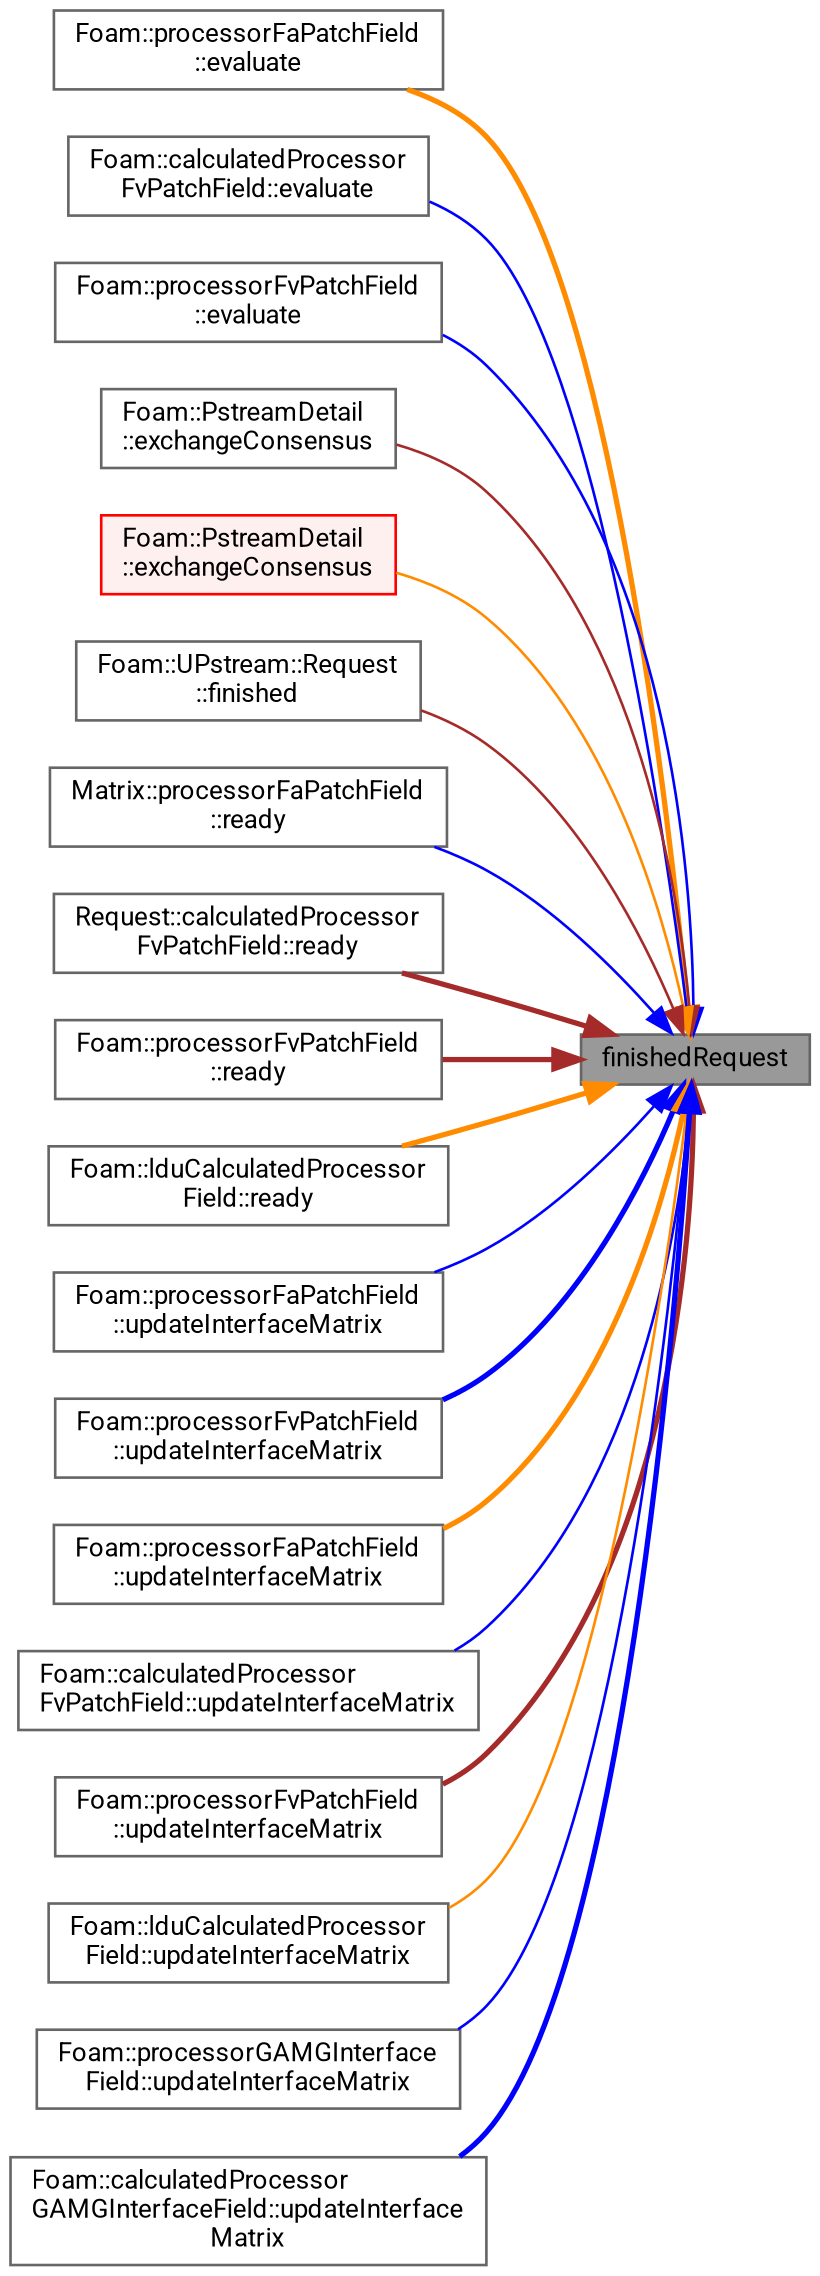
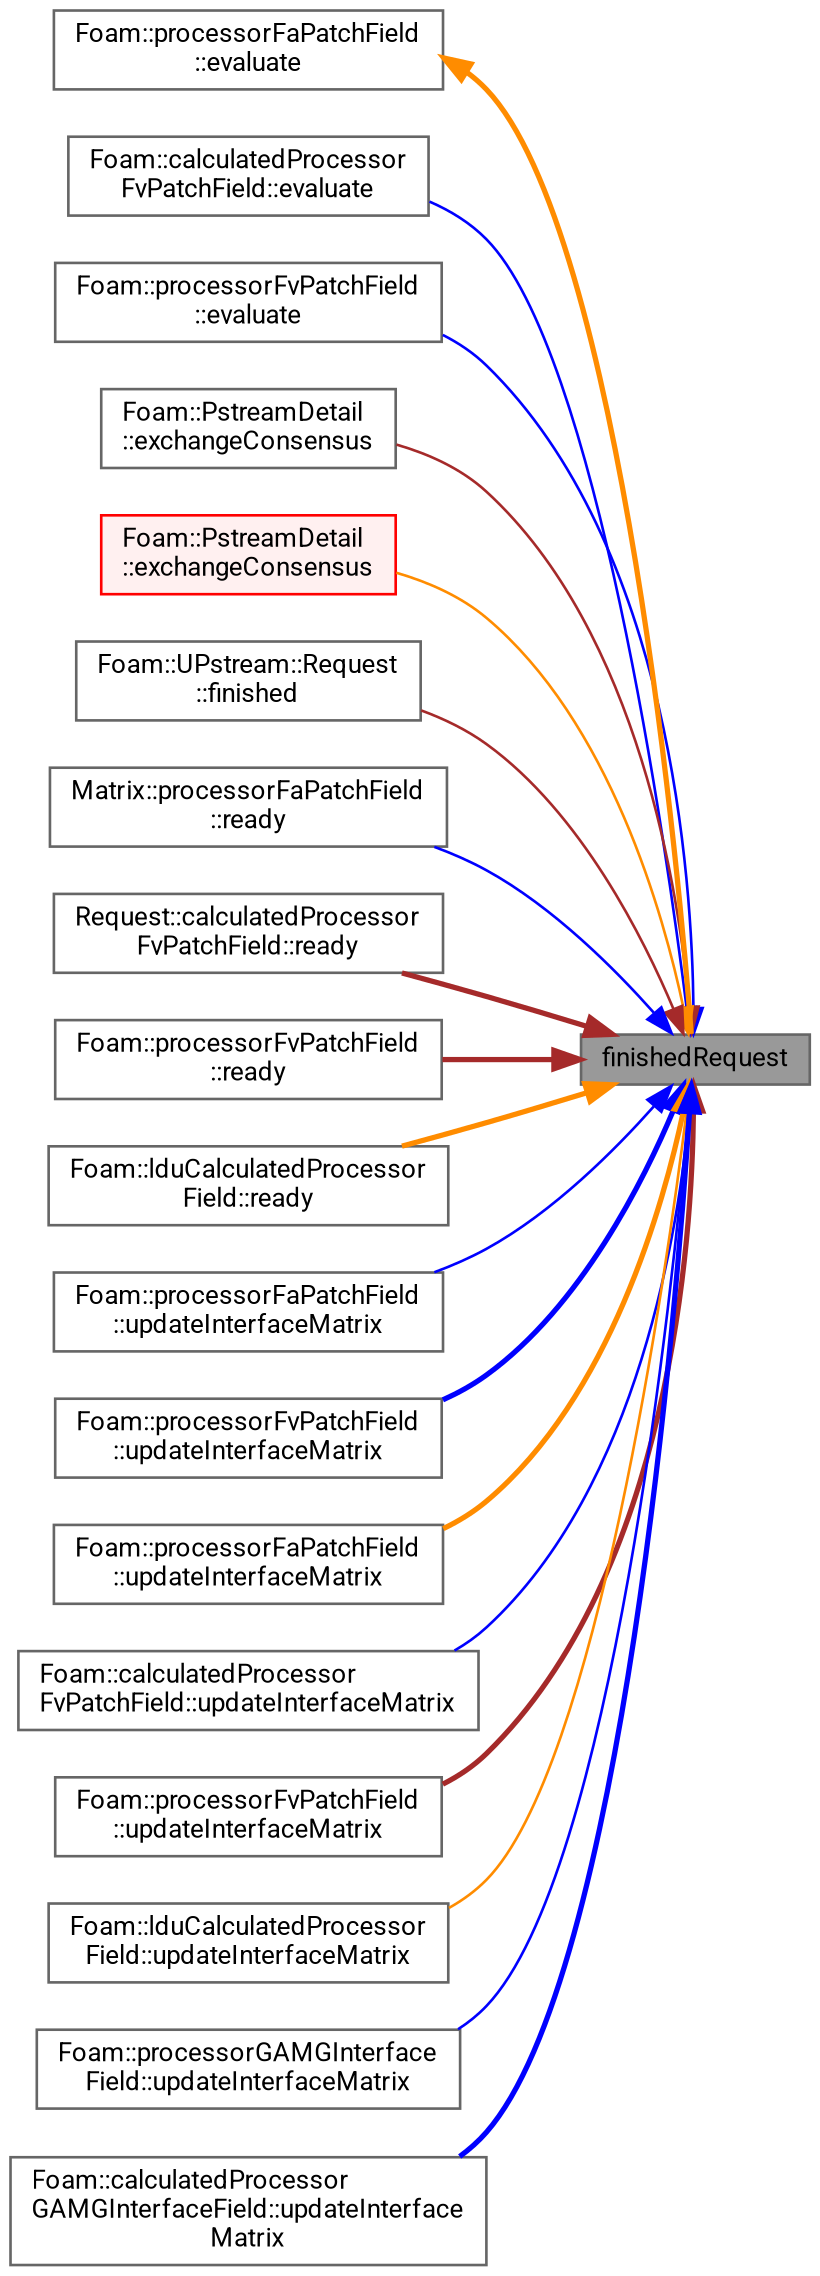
  digraph {
    fontname=Roboto
    rankdir=RL
    node [color=grey40 fillcolor=white fontname=Roboto fontsize=10 shape=box style=filled]
    edge [color=blue dir=back fontname=Roboto fontsize=10 labelfontname=Helvetica labelfontsize=10 style=solid]
    n1 [color=gray40 fillcolor=grey60 fontcolor=black height=0.2 label=finishedRequest width=0.4]
    n2 [height=0.2 label="Foam::processorFaPatchField\l::evaluate" width=0.4]
    n3 [height=0.2 label="Foam::calculatedProcessor\lFvPatchField::evaluate" width=0.4]
    n4 [height=0.2 label="Foam::processorFvPatchField\l::evaluate" width=0.4]
    n5 [height=0.2 label="Foam::PstreamDetail\l::exchangeConsensus" width=0.4]
    n6 [color=red fillcolor="#FFF0F0" height=0.2 label="Foam::PstreamDetail\l::exchangeConsensus" width=0.4]
    n7 [height=0.2 label="Foam::UPstream::Request\l::finished" width=0.4]
    n8 [height=0.2 label="Matrix::processorFaPatchField\l::ready" width=0.4]
    n9 [height=0.2 label="Request::calculatedProcessor\lFvPatchField::ready" width=0.4]
    n10 [height=0.2 label="Foam::processorFvPatchField\l::ready" width=0.4]
    n11 [height=0.2 label="Foam::lduCalculatedProcessor\lField::ready" width=0.4]
    n12 [height=0.2 label="Foam::processorFaPatchField\l::updateInterfaceMatrix" width=0.4]
    n13 [height=0.2 label="Foam::processorFvPatchField\l::updateInterfaceMatrix" width=0.4]
    n14 [height=0.2 label="Foam::processorFaPatchField\l::updateInterfaceMatrix" width=0.4]
    n15 [height=0.2 label="Foam::calculatedProcessor\lFvPatchField::updateInterfaceMatrix" width=0.4]
    n16 [height=0.2 label="Foam::processorFvPatchField\l::updateInterfaceMatrix" width=0.4]
    n17 [height=0.2 label="Foam::lduCalculatedProcessor\lField::updateInterfaceMatrix" width=0.4]
    n18 [height=0.2 label="Foam::processorGAMGInterface\lField::updateInterfaceMatrix" width=0.4]
    n19 [height=0.2 label="Foam::calculatedProcessor\lGAMGInterfaceField::updateInterface\lMatrix" width=0.4]
-   n1 -> n2 [color=darkorange style=bold]
+   n2 -> n1 [color=darkorange style=bold]
    n1 -> n3
    n1 -> n4
    n1 -> n5 [color=brown]
    n1 -> n6 [color=darkorange]
    n1 -> n7 [color=brown]
    n1 -> n8
    n1 -> n9 [color=brown style=bold]
    n1 -> n10 [color=brown style=bold]
    n1 -> n11 [color=darkorange style=bold]
    n1 -> n12
    n1 -> n13 [style=bold]
    n1 -> n14 [color=darkorange style=bold]
    n1 -> n15
    n1 -> n16 [color=brown style=bold]
    n1 -> n17 [color=darkorange]
    n1 -> n18
    n1 -> n19 [style=bold]
  }
